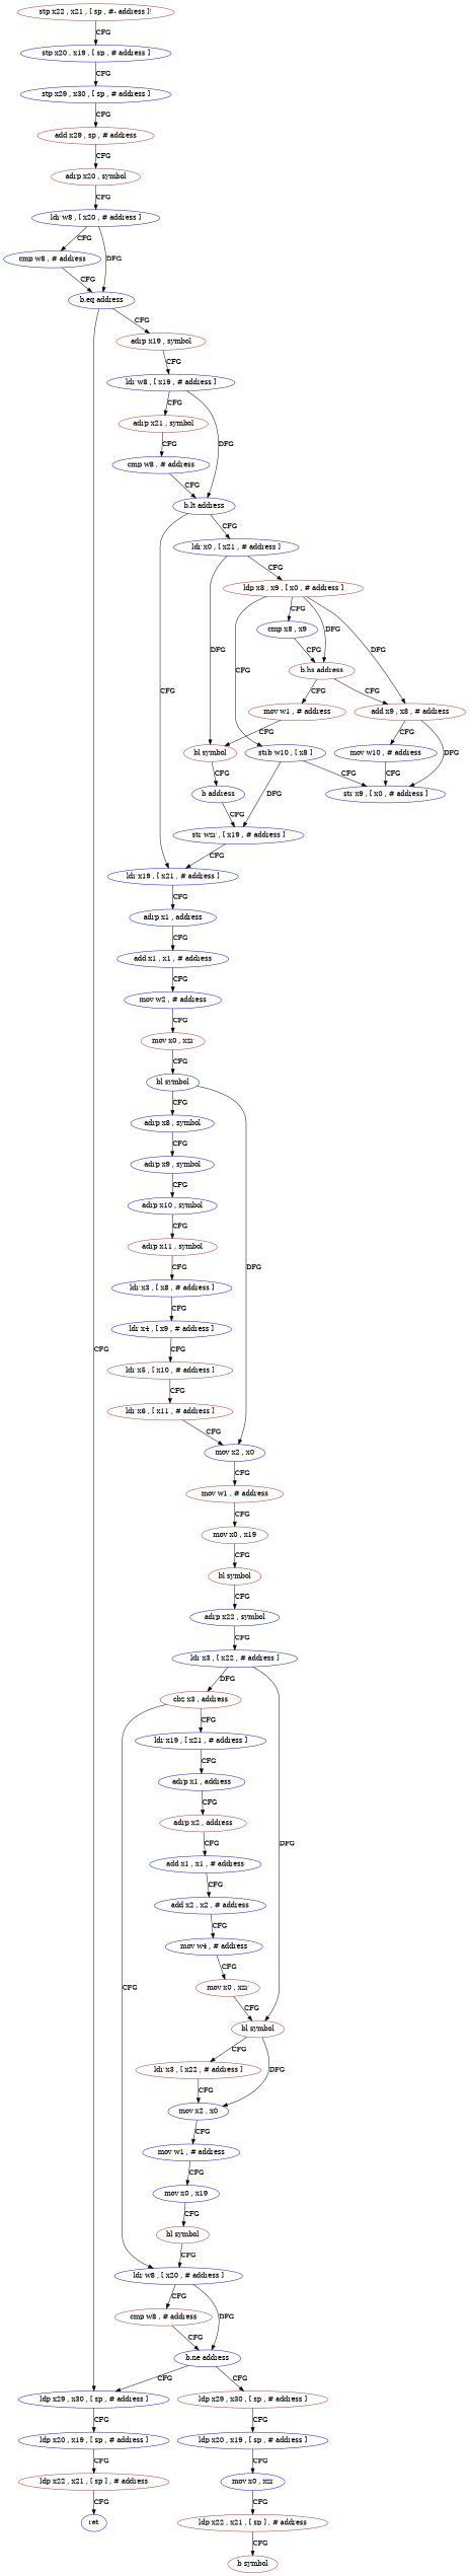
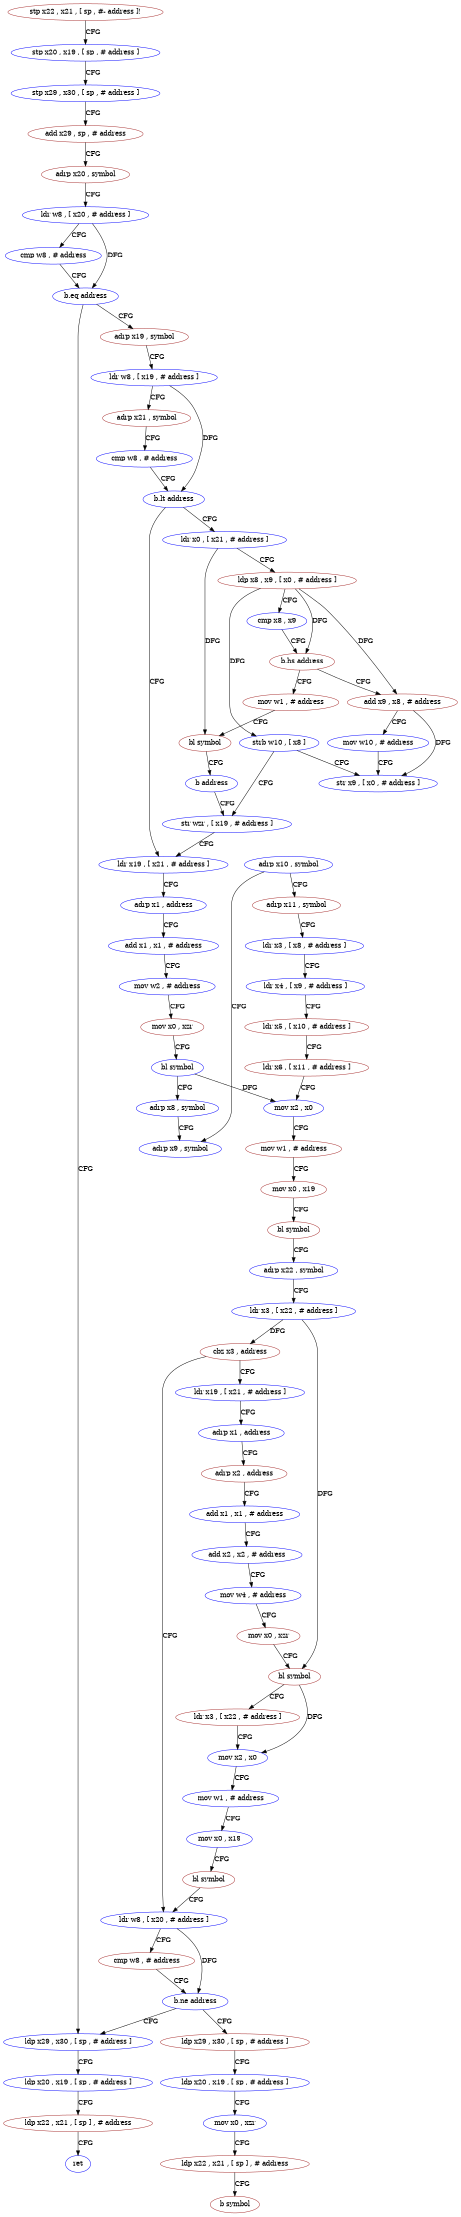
  digraph {
    node [color=blue]
    n1 [color=brown label="stp x22 , x21 , [ sp , #- address ]!"]
    n2 [label="stp x20 , x19 , [ sp , # address ]"]
    n3 [label="stp x29 , x30 , [ sp , # address ]"]
    n4 [color=brown label="add x29 , sp , # address"]
    n5 [color=brown label="adrp x20 , symbol"]
    n6 [label="ldr w8 , [ x20 , # address ]"]
    n7 [label="cmp w8 , # address"]
    n8 [label="b.eq address"]
    n9 [label="ldp x29 , x30 , [ sp , # address ]"]
    n10 [color=brown label="adrp x19 , symbol"]
    n11 [label="ldp x20 , x19 , [ sp , # address ]"]
    n12 [label="ldr w8 , [ x19 , # address ]"]
    n13 [color=brown label="ldp x22 , x21 , [ sp ] , # address"]
    n14 [color=brown label="adrp x21 , symbol"]
    n15 [label="b.lt address"]
    n16 [label=ret]
    n17 [label="cmp w8 , # address"]
    n18 [label="ldr x19 , [ x21 , # address ]"]
    n19 [label="ldr x0 , [ x21 , # address ]"]
    n20 [label="adrp x1 , address"]
    n21 [color=brown label="ldp x8 , x9 , [ x0 , # address ]"]
    n22 [color=brown label="bl symbol"]
    n23 [label="add x1 , x1 , # address"]
    n24 [label="cmp x8 , x9"]
    n25 [color=brown label="b.hs address"]
    n26 [color=brown label="add x9 , x8 , # address"]
    n27 [label="strb w10 , [ x8 ]"]
    n28 [label="b address"]
    n29 [label="mov w2 , # address"]
    n30 [color=brown label="mov x0 , xzr"]
    n31 [label="bl symbol"]
    n32 [label="adrp x8 , symbol"]
    n33 [label="mov x2 , x0"]
    n34 [label="adrp x9 , symbol"]
    n35 [color=brown label="mov w1 , # address"]
    n36 [label="adrp x10 , symbol"]
    n37 [color=brown label="adrp x11 , symbol"]
    n38 [label="ldr x3 , [ x8 , # address ]"]
    n39 [label="ldr x4 , [ x9 , # address ]"]
    n40 [color=brown label="ldr x5 , [ x10 , # address ]"]
    n41 [color=brown label="ldr x6 , [ x11 , # address ]"]
    n42 [color=brown label="mov x0 , x19"]
    n43 [color=brown label="bl symbol"]
    n44 [label="adrp x22 , symbol"]
    n45 [label="ldr x3 , [ x22 , # address ]"]
    n46 [color=brown label="cbz x3 , address"]
    n47 [color=brown label="bl symbol"]
    n48 [label="ldr w8 , [ x20 , # address ]"]
    n49 [label="ldr x19 , [ x21 , # address ]"]
    n50 [color=brown label="ldr x3 , [ x22 , # address ]"]
    n51 [label="mov x2 , x0"]
    n52 [color=brown label="cmp w8 , # address"]
    n53 [label="b.ne address"]
    n54 [label="adrp x1 , address"]
    n55 [color=brown label="ldp x29 , x30 , [ sp , # address ]"]
    n56 [color=brown label="adrp x2 , address"]
    n57 [color=brown label="mov w1 , # address"]
    n58 [label="mov w10 , # address"]
    n59 [label="str x9 , [ x0 , # address ]"]
    n60 [label="str wzr , [ x19 , # address ]"]
    n61 [label="ldp x20 , x19 , [ sp , # address ]"]
    n62 [label="mov x0 , xzr"]
    n63 [label="add x1 , x1 , # address"]
    n64 [label="add x2 , x2 , # address"]
    n65 [label="mov w4 , # address"]
    n66 [color=brown label="mov x0 , xzr"]
    n67 [label="mov w1 , # address"]
    n68 [label="mov x0 , x19"]
    n69 [color=brown label="bl symbol"]
    n70 [color=brown label="ldp x22 , x21 , [ sp ] , # address"]
    n71 [color=brown label="b symbol"]
    n1 -> n2 [label=CFG]
    n2 -> n3 [label=CFG]
    n3 -> n4 [label=CFG]
    n4 -> n5 [label=CFG]
    n5 -> n6 [label=CFG]
    n6 -> n7 [label=CFG]
    n6 -> n8 [label=DFG]
    n7 -> n8 [label=CFG]
    n8 -> n9 [label=CFG]
    n8 -> n10 [label=CFG]
    n9 -> n11 [label=CFG]
    n10 -> n12 [label=CFG]
    n11 -> n13 [label=CFG]
    n12 -> n14 [label=CFG]
    n12 -> n15 [label=DFG]
    n13 -> n16 [label=CFG]
    n14 -> n17 [label=CFG]
    n15 -> n18 [label=CFG]
    n15 -> n19 [label=CFG]
    n17 -> n15 [label=CFG]
    n18 -> n20 [label=CFG]
    n19 -> n21 [label=CFG]
    n19 -> n22 [label=DFG]
    n20 -> n23 [label=CFG]
    n21 -> n24 [label=CFG]
    n21 -> n25 [label=DFG]
    n21 -> n26 [label=DFG]
-   n21 -> n27 [label=CFG]
+   n21 -> n27 [label=DFG]
    n22 -> n28 [label=CFG]
    n23 -> n29 [label=CFG]
    n24 -> n25 [label=CFG]
    n25 -> n26 [label=CFG]
    n25 -> n57 [label=CFG]
    n26 -> n58 [label=CFG]
    n26 -> n59 [label=DFG]
    n27 -> n59 [label=CFG]
-   n27 -> n60 [label=DFG]
+   n27 -> n60 [label=CFG]
    n28 -> n60 [label=CFG]
    n29 -> n30 [label=CFG]
    n30 -> n31 [label=CFG]
    n31 -> n32 [label=CFG]
    n31 -> n33 [label=DFG]
    n32 -> n34 [label=CFG]
    n33 -> n35 [label=CFG]
-   n34 -> n36 [label=CFG]
+   n36 -> n34 [label=CFG]
    n35 -> n42 [label=CFG]
    n36 -> n37 [label=CFG]
    n37 -> n38 [label=CFG]
    n38 -> n39 [label=CFG]
    n39 -> n40 [label=CFG]
    n40 -> n41 [label=CFG]
    n41 -> n33 [label=CFG]
    n42 -> n43 [label=CFG]
    n43 -> n44 [label=CFG]
    n44 -> n45 [label=CFG]
    n45 -> n46 [label=DFG]
    n45 -> n47 [label=DFG]
    n46 -> n48 [label=CFG]
    n46 -> n49 [label=CFG]
    n47 -> n50 [label=CFG]
    n47 -> n51 [label=DFG]
    n48 -> n52 [label=CFG]
    n48 -> n53 [label=DFG]
    n49 -> n54 [label=CFG]
    n50 -> n51 [label=CFG]
    n51 -> n67 [label=CFG]
    n52 -> n53 [label=CFG]
    n53 -> n9 [label=CFG]
    n53 -> n55 [label=CFG]
    n54 -> n56 [label=CFG]
    n55 -> n61 [label=CFG]
    n56 -> n63 [label=CFG]
    n57 -> n22 [label=CFG]
    n58 -> n59 [label=CFG]
    n60 -> n18 [label=CFG]
    n61 -> n62 [label=CFG]
    n62 -> n70 [label=CFG]
    n63 -> n64 [label=CFG]
    n64 -> n65 [label=CFG]
    n65 -> n66 [label=CFG]
    n66 -> n47 [label=CFG]
    n67 -> n68 [label=CFG]
    n68 -> n69 [label=CFG]
    n69 -> n48 [label=CFG]
    n70 -> n71 [label=CFG]
  }
